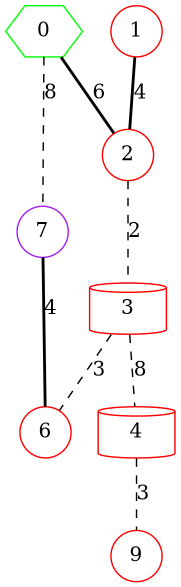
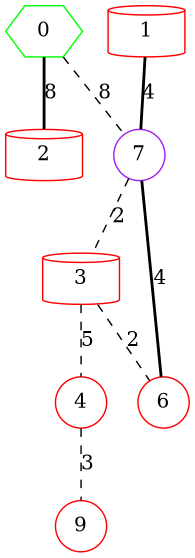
  graph {
    node [color=red shape=circle weight=1]
    edge [style=dashed]
    0 [color=green shape=hexagon weight=2]
-   2
+   2 [shape=cylinder]
    7 [color=purple weight=4]
-   1
+   1 [shape=cylinder]
    3 [shape=cylinder]
    6
-   4 [shape=cylinder]
+   4
    n8 [label=9]
-   0 -- 2 [label=6 style=bold]
+   0 -- 2 [label=8 style=bold]
    0 -- 7 [label=8]
-   2 -- 3 [label=2]
+   7 -- 3 [label=2]
    7 -- 6 [label=4 style=bold]
-   1 -- 2 [label=4 style=bold]
-   3 -- 6 [label=3]
-   3 -- 4 [label=8]
+   1 -- 7 [label=4 style=bold]
+   3 -- 6 [label=2]
+   3 -- 4 [label=5]
    4 -- n8 [label=3]
  }
